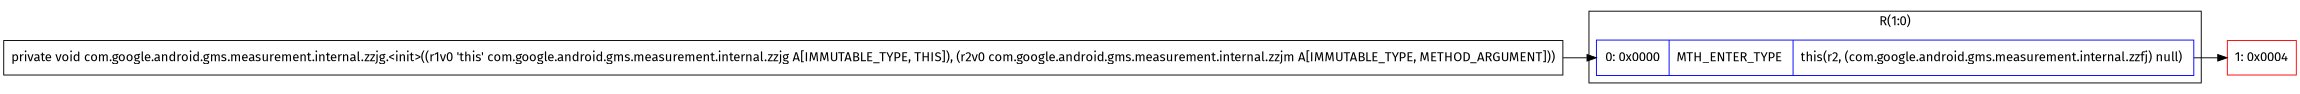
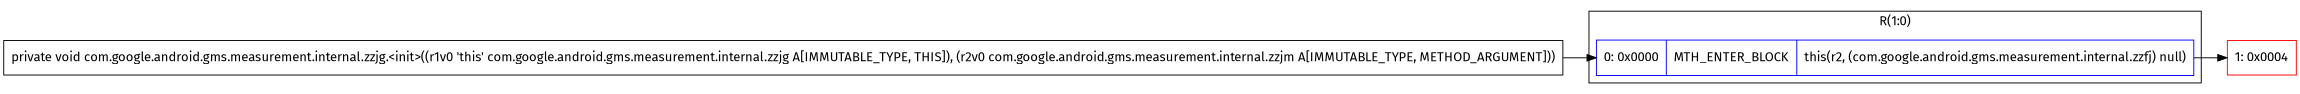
  digraph {
    rankdir=LR
    fontname="Fira Sans"
    node [shape=record fontname="Fira Sans"]
    edge [fontname="Fira Sans"]
-   n1 [color=blue label="{0\:\ 0x0000|MTH_ENTER_TYPE\l|this(r2, (com.google.android.gms.measurement.internal.zzfj) null)\l}"]
+   n1 [color=blue label="{0\:\ 0x0000|MTH_ENTER_BLOCK\l|this(r2, (com.google.android.gms.measurement.internal.zzfj) null)\l}"]
    n2 [color=red label="{1\:\ 0x0004}"]
    n3 [label="{private void com.google.android.gms.measurement.internal.zzjg.\<init\>((r1v0 'this' com.google.android.gms.measurement.internal.zzjg A[IMMUTABLE_TYPE, THIS]), (r2v0 com.google.android.gms.measurement.internal.zzjm A[IMMUTABLE_TYPE, METHOD_ARGUMENT])) }"]
    subgraph cluster_1 {
      label="R(1:0)"
      n1
    }
    n1 -> n2
    n3 -> n1
  }
